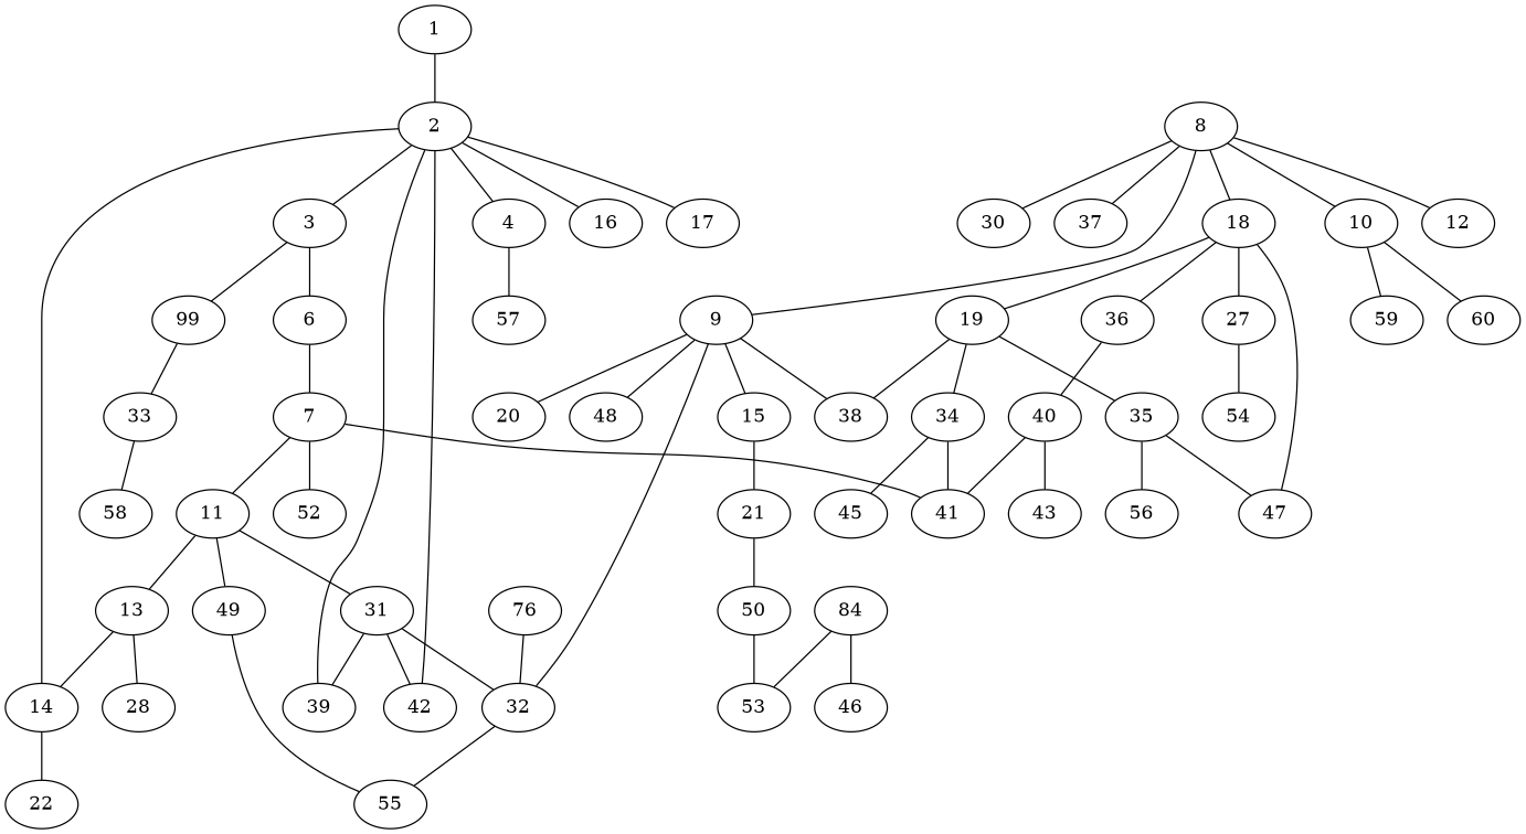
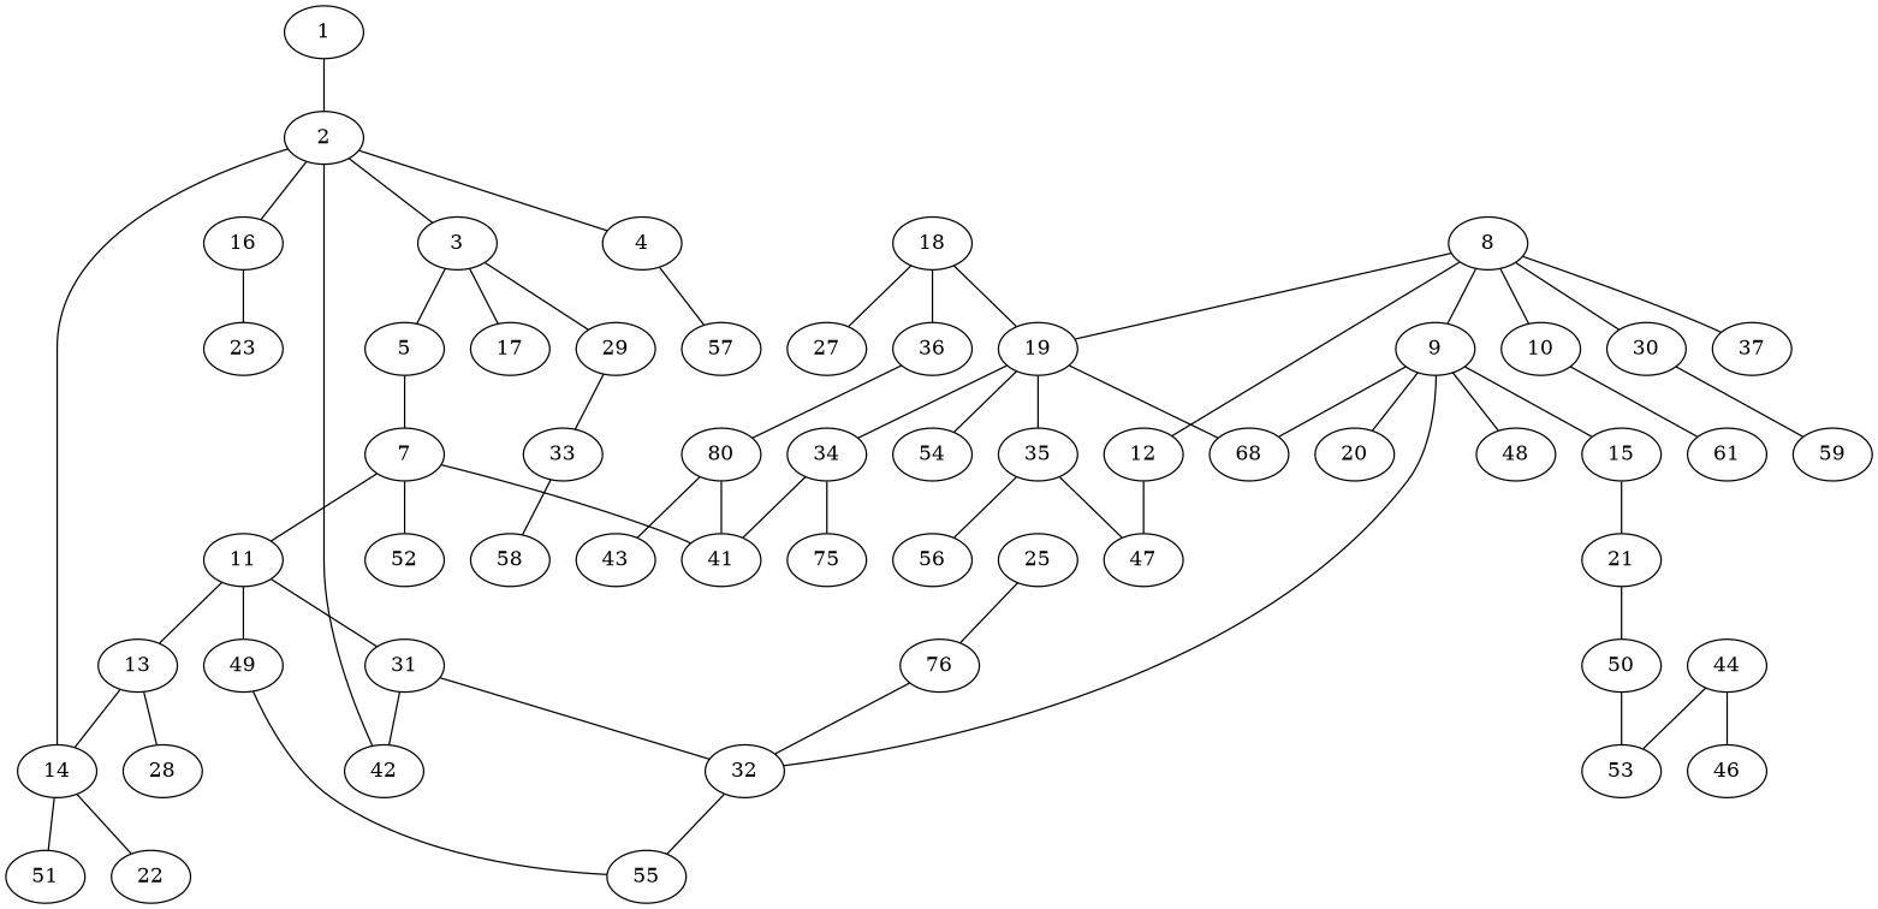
  graph {
    1
    2
    3
    4
    14
    16
-   39
    42
-   6
+   6 [label=5]
    17
-   29 [label=99]
+   29
    57
    22
+   51
+   23
    7
    33
    8
    9
    10
    12
    18
    30
    37
    11
    41
    52
    58
    15
    20
    32
-   38
+   38 [label=68]
    48
-   60
+   60 [label=61]
    47
    19
    27
    36
    59
    13
    31
    49
    28
    55
    21
    34
    35
    54
-   40
+   40 [label=80]
    50
    53
-   45
+   45 [label=75]
    56
    43
    n55 [label=76]
-   44 [label=84]
+   25
+   44
    46
    1 -- 2
    2 -- 3
    2 -- 4
    2 -- 14
    2 -- 16
-   2 -- 39
    2 -- 42
    3 -- 6
-   2 -- 17
+   3 -- 17
    3 -- 29
    4 -- 57
    14 -- 22
+   14 -- 51
+   16 -- 23
    6 -- 7
    29 -- 33
    7 -- 11
    7 -- 41
    7 -- 52
    33 -- 58
    8 -- 9
    8 -- 10
    8 -- 12
-   8 -- 18
+   8 -- 19
    8 -- 30
    8 -- 37
    9 -- 15
    9 -- 20
    9 -- 32
    9 -- 38
    9 -- 48
    10 -- 60
-   18 -- 47
+   12 -- 47
    18 -- 19
    18 -- 27
    18 -- 36
-   10 -- 59
+   30 -- 59
    11 -- 13
    11 -- 31
    11 -- 49
    15 -- 21
    32 -- 55
    19 -- 38
    19 -- 34
    19 -- 35
-   27 -- 54
+   19 -- 54
    36 -- 40
    13 -- 14
    13 -- 28
-   31 -- 39
    31 -- 42
    31 -- 32
    49 -- 55
    21 -- 50
    34 -- 41
    34 -- 45
    35 -- 47
    35 -- 56
    40 -- 41
    40 -- 43
    50 -- 53
    n55 -- 32
+   25 -- n55
    44 -- 53
    44 -- 46
  }
